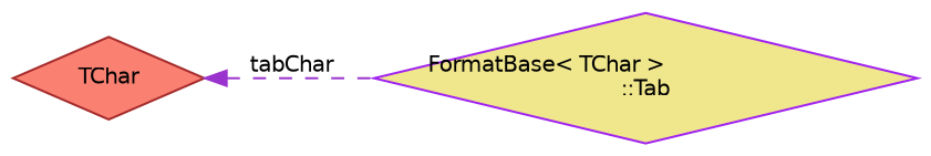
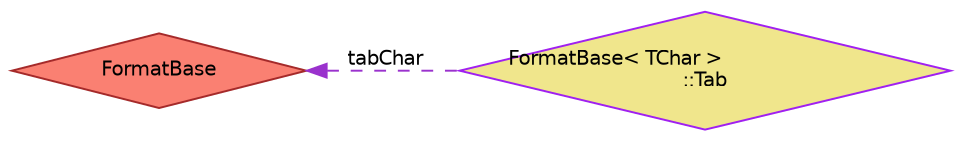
  digraph {
    rankdir=LR
    node [fontname=Helvetica fontsize=10 shape=diamond style=filled]
    n1 [color=purple fillcolor=khaki fontcolor=black height=0.2 label="FormatBase\< TChar \>\l::Tab" width=0.4]
-   n2 [color=brown fillcolor=salmon height=0.2 label=TChar width=0.4]
+   n2 [color=brown fillcolor=salmon height=0.2 label=FormatBase width=0.4]
    n2 -> n1 [color=darkorchid3 dir=back fontname=Helvetica fontsize=10 label=" tabChar" labelfontname=Helvetica labelfontsize=10 style=dashed]
  }
